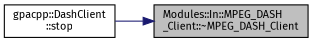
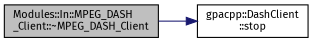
  digraph {
    rankdir=LR
    fontname="Fira Sans"
    node [color=black fontname="Fira Sans" fontsize=10 shape=record style=filled]
    n1 [fillcolor=grey75 fontcolor=black height=0.2 label="Modules::In::MPEG_DASH\l_Client::~MPEG_DASH_Client" width=0.4]
    n2 [fillcolor=white height=0.2 label="gpacpp::DashClient\l::stop" width=0.4]
-   n2 -> n1 [color=midnightblue fontname="Fira Sans" fontsize=10 labelfontname=Helvetica labelfontsize=10 style=solid]
+   n1 -> n2 [color=midnightblue fontname="Fira Sans" fontsize=10 labelfontname=Helvetica labelfontsize=10 style=solid]
  }
